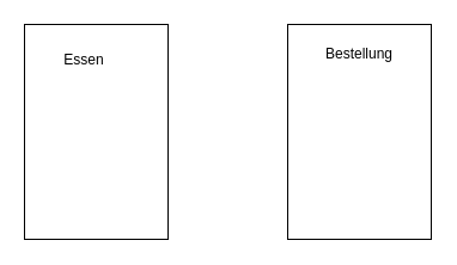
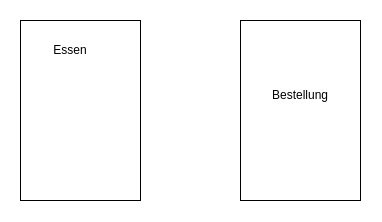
  <mxCell id="0" />
  <mxCell id="1" parent="0" />
  <mxCell id="2" value="" style="rounded=0;whiteSpace=wrap;html=1;" vertex="1" parent="1"><mxGeometry x="20" y="20" width="120" height="180" as="geometry" /></mxCell>
  <mxCell id="3" value="" style="rounded=0;whiteSpace=wrap;html=1;" vertex="1" parent="1"><mxGeometry x="240" y="20" width="120" height="180" as="geometry" /></mxCell>
- <mxCell id="4" value="Bestellung" style="text;html=1;strokeColor=none;fillColor=none;align=center;verticalAlign=middle;whiteSpace=wrap;rounded=0;" vertex="1" parent="1"><mxGeometry x="270" y="30" width="60" height="30" as="geometry" /></mxCell>
+ <mxCell id="4" value="Bestellung" style="text;html=1;strokeColor=none;fillColor=none;align=center;verticalAlign=middle;whiteSpace=wrap;rounded=0;" vertex="1" parent="1"><mxGeometry x="270" y="80" width="60" height="30" as="geometry" /></mxCell>
  <mxCell id="5" value="Essen" style="text;html=1;strokeColor=none;fillColor=none;align=center;verticalAlign=middle;whiteSpace=wrap;rounded=0;" vertex="1" parent="1"><mxGeometry x="40" y="35" width="60" height="30" as="geometry" /></mxCell>
